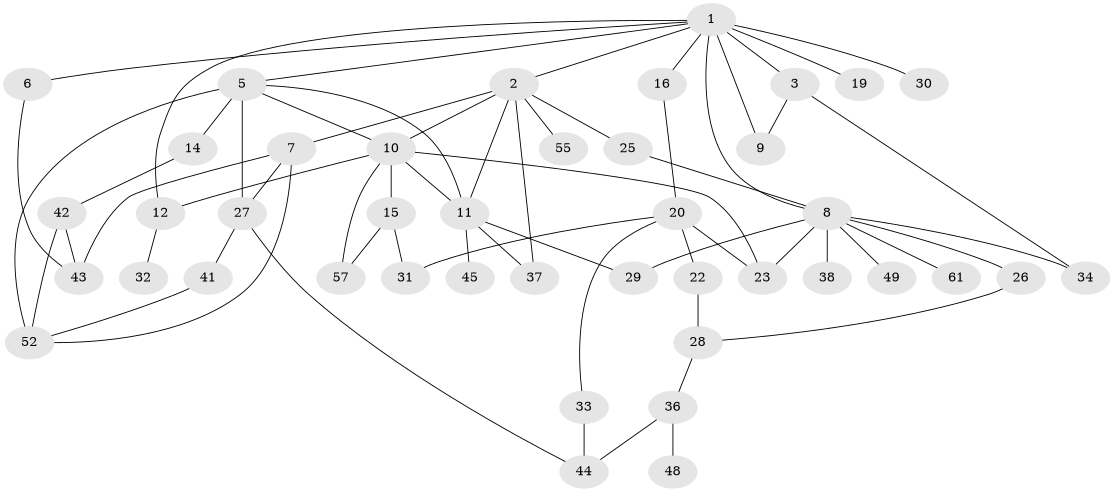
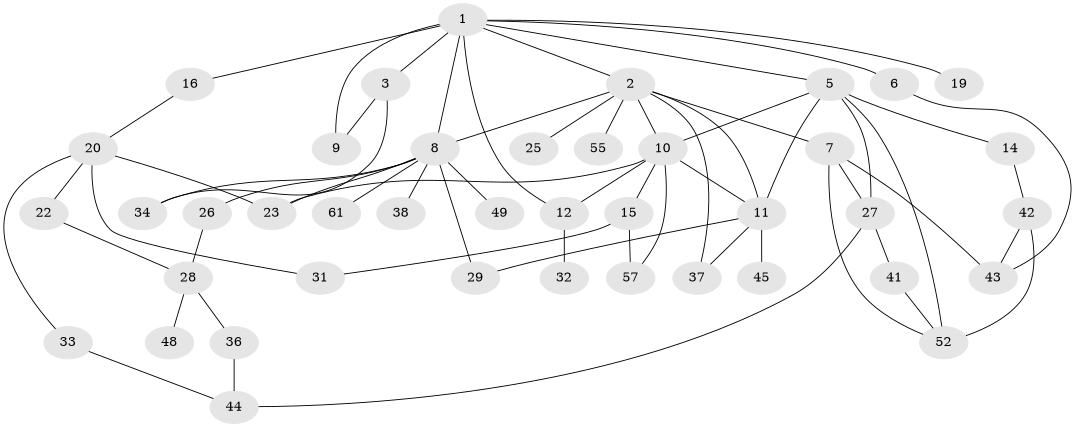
  graph {
    node [color=gray90 style=filled]
    1 [super="+17"]
    2 [super="+4"]
    3 [super="+21"]
    5 [super="+24"]
    6
    8 [super="+46"]
    9 [super="+18"]
    12 [super="+50"]
    16
    19
-   30
    7 [super="+56"]
    10 [super="+35"]
    11 [super="+13"]
    25
    37 [super="+47"]
    55
    34
    14
    27 [super="+51"]
    52 [super="+53"]
    43 [super="+62"]
    23
    26
    29 [super="+54"]
    38
    49
    61
    32
    20 [super="+39"]
    15 [super="+40"]
    57
    45
    42
    41
    44 [super="+59"]
    28 [super="+58"]
    31
    22
    33
    36 [super="+60"]
    48
    1 -- 2
    1 -- 3
    1 -- 5
    1 -- 6
    1 -- 8
    1 -- 9 [weight=2]
    1 -- 12
    1 -- 16
    1 -- 19
-   1 -- 30
-   25 -- 8
+   2 -- 8
    2 -- 7
    2 -- 10
    2 -- 11
    2 -- 25
    2 -- 37
    2 -- 55
    3 -- 9
    3 -- 34
    5 -- 10
    5 -- 11
    5 -- 14
    5 -- 27
    5 -- 52 [weight=2]
    6 -- 43
    8 -- 34
    8 -- 23
    8 -- 26
    8 -- 29
    8 -- 38
    8 -- 49
    8 -- 61
    12 -- 32
    16 -- 20
    7 -- 27
    7 -- 52
    7 -- 43
    10 -- 12
    10 -- 11
    10 -- 23
    10 -- 15
    10 -- 57
    11 -- 37
    11 -- 29
    11 -- 45
    14 -- 42
    27 -- 41
    27 -- 44
    26 -- 28
    20 -- 23
    20 -- 31
    20 -- 22
    20 -- 33
    15 -- 57
    15 -- 31
    42 -- 52
    42 -- 43
    41 -- 52
    28 -- 36
-   36 -- 48
+   28 -- 48
    22 -- 28
    33 -- 44
    36 -- 44
  }
